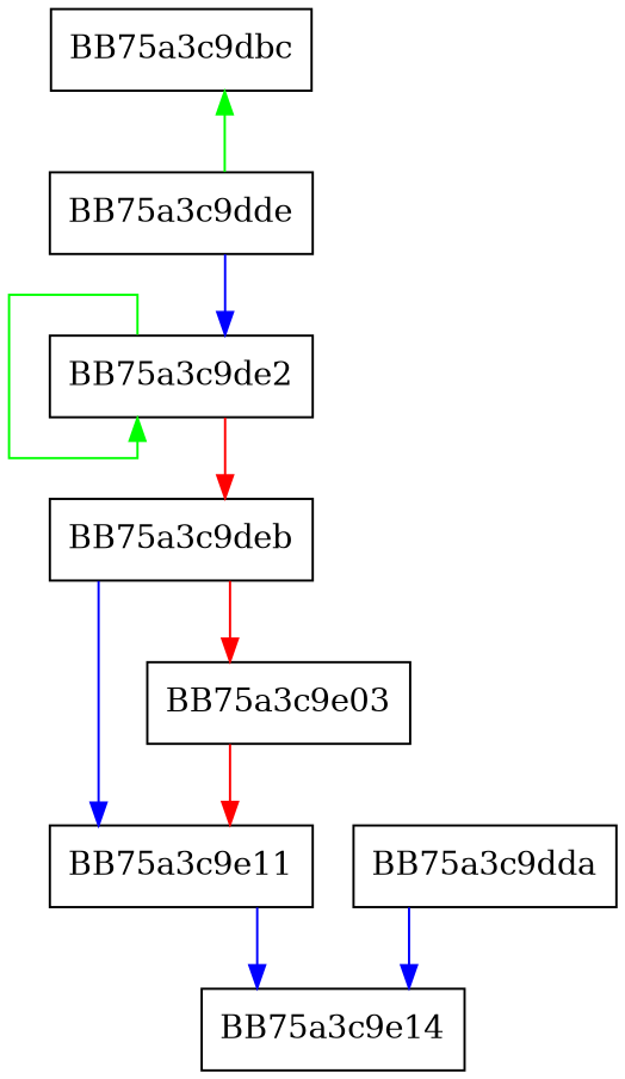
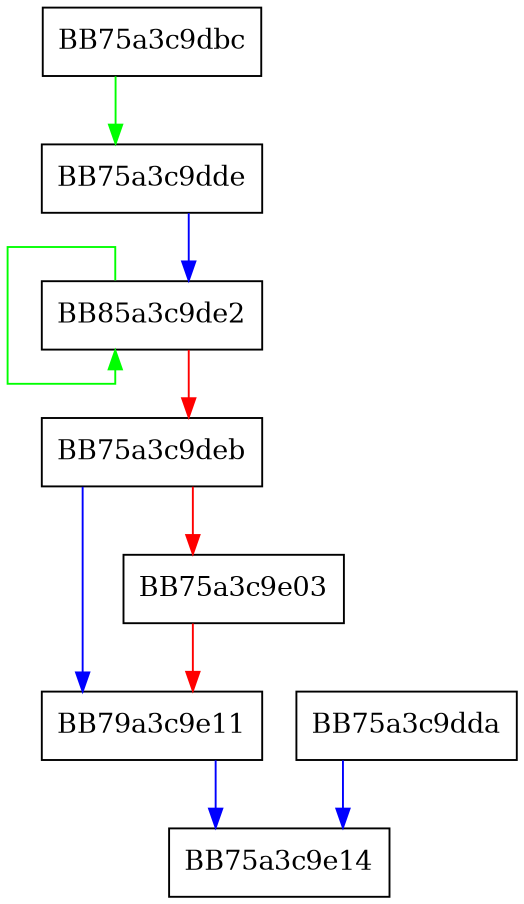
  digraph {
    splines=ortho
    node [shape=box]
    edge [color=blue]
    BB75a3c9dbc
    BB75a3c9dde
-   BB75a3c9de2
+   BB75a3c9de2 [label=BB85a3c9de2]
    BB75a3c9dda
    BB75a3c9e14
    BB75a3c9deb
-   BB75a3c9e11
+   BB75a3c9e11 [label=BB79a3c9e11]
    BB75a3c9e03
-   BB75a3c9dde -> BB75a3c9dbc [color=green]
+   BB75a3c9dbc -> BB75a3c9dde [color=green]
    BB75a3c9dde -> BB75a3c9de2
    BB75a3c9de2 -> BB75a3c9de2 [color=green]
    BB75a3c9de2 -> BB75a3c9deb [color=red]
    BB75a3c9dda -> BB75a3c9e14
    BB75a3c9deb -> BB75a3c9e11
    BB75a3c9deb -> BB75a3c9e03 [color=red]
    BB75a3c9e11 -> BB75a3c9e14
    BB75a3c9e03 -> BB75a3c9e11 [color=red]
  }
